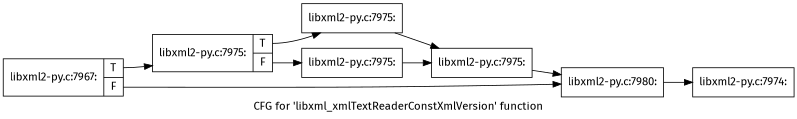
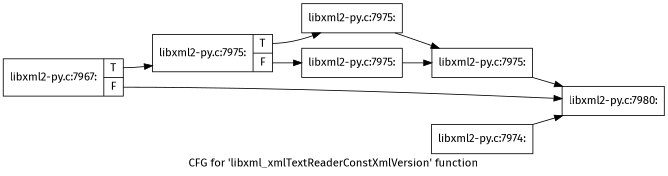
  digraph {
    fontname="Fira Sans"
    label="CFG for 'libxml_xmlTextReaderConstXmlVersion' function"
    rankdir=LR
    node [fontname="Fira Sans" shape=record]
    edge [fontname="Fira Sans"]
    n1 [label="{libxml2-py.c:7967:|{<s0>T|<s1>F}}"]
    n2 [label="{libxml2-py.c:7975:|{<s0>T|<s1>F}}"]
    n3 [label="{libxml2-py.c:7980:}"]
    n4 [label="{libxml2-py.c:7975:}"]
    n5 [label="{libxml2-py.c:7975:}"]
    n6 [label="{libxml2-py.c:7974:}"]
    n7 [label="{libxml2-py.c:7975:}"]
    n1 -> n2 [tailport=s0]
    n1 -> n3 [tailport=s1]
    n2 -> n4 [tailport=s0]
    n2 -> n5 [tailport=s1]
    n4 -> n7
    n5 -> n7
-   n3 -> n6
+   n6 -> n3
    n7 -> n3
  }
